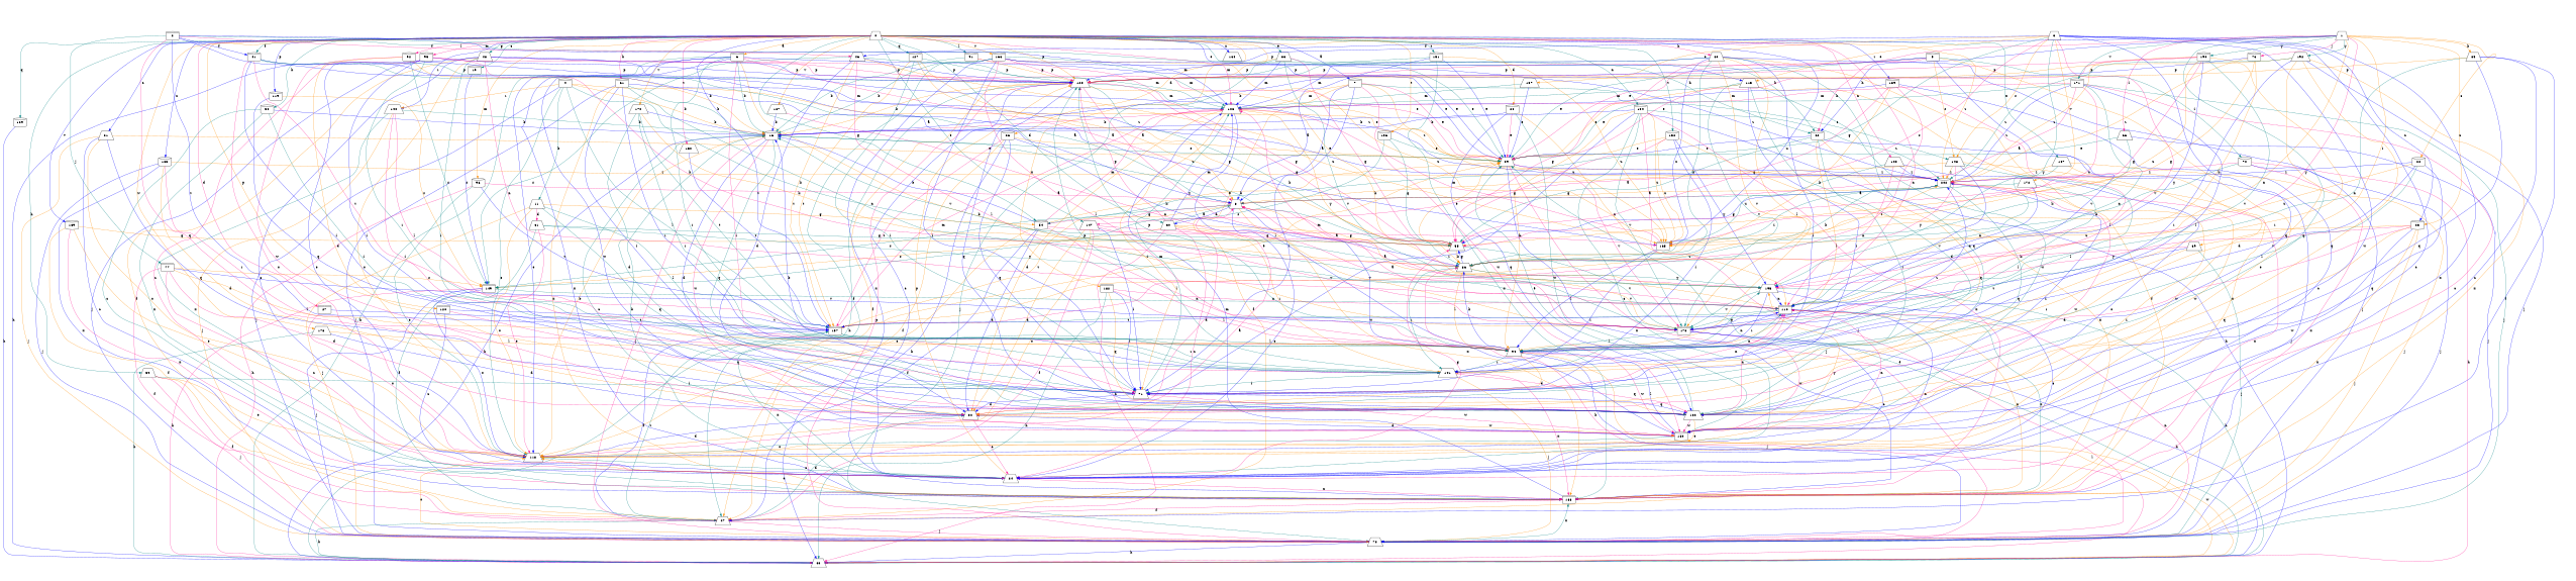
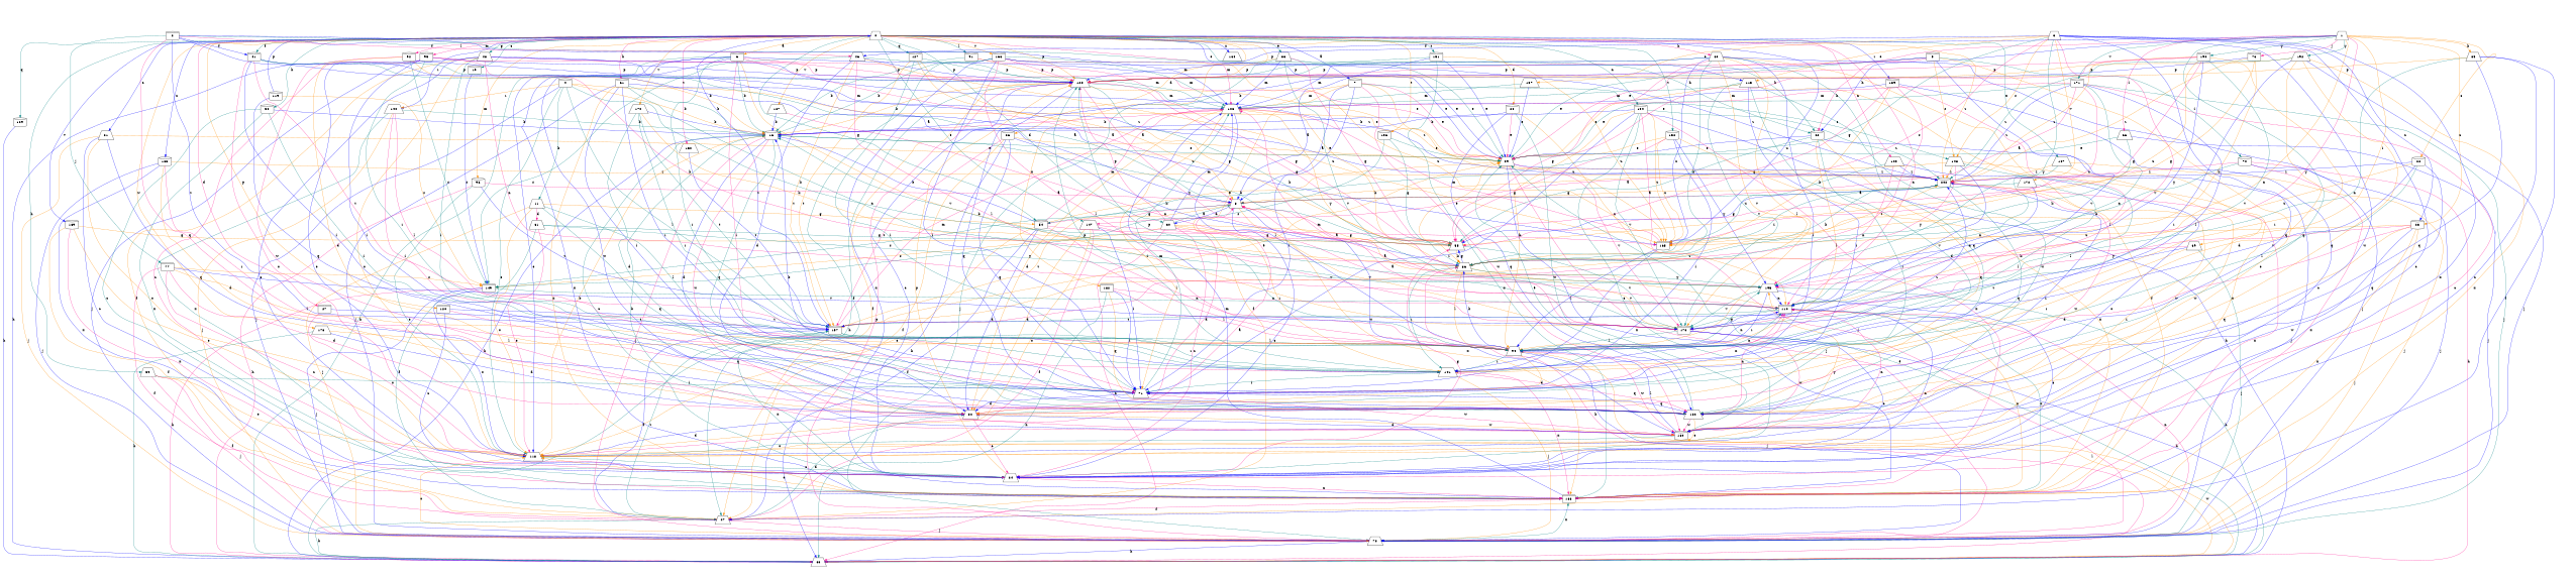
  strict digraph {
    node [shape=cylinder]
    edge [color=blue]
    0 [shape=trapezium]
    6
    7
    19
    21 [shape=trapezium]
    26
    27
    28
    30 [shape=trapezium]
    33 [shape=trapezium]
    41
    48 [shape=trapezium]
    54
    58
    59 [shape=trapezium]
    60 [shape=trapezium]
    61
    62
    91
    92
    95
    96
    103 [shape=trapezium]
    104
    105 [shape=trapezium]
    110
    115 [shape=trapezium]
    119
    120
    125 [shape=trapezium]
    127
    129
    139
    140 [shape=trapezium]
    147 [shape=trapezium]
    150 [shape=trapezium]
    151
    152
    156
    157
    163
    164 [shape=trapezium]
    165
    166
    167 [shape=trapezium]
    169
    170 [shape=trapezium]
    178 [shape=trapezium]
    182
    187 [shape=trapezium]
    202
    39 [shape=trapezium]
    8 [shape=trapezium]
    173
    180
    188
    16
    118 [shape=trapezium]
    63 [shape=trapezium]
    71 [shape=trapezium]
    141 [shape=trapezium]
    148 [shape=trapezium]
    47 [shape=trapezium]
    149
    132 [shape=trapezium]
    24 [shape=trapezium]
    78 [shape=trapezium]
    86 [shape=trapezium]
    32 [shape=trapezium]
    55 [shape=trapezium]
    94 [shape=trapezium]
    195 [shape=trapezium]
    1 [shape=trapezium]
    22
    23
    66 [shape=trapezium]
    69 [shape=trapezium]
    76
    85 [shape=trapezium]
    171
    190
    192 [shape=trapezium]
    2
    46 [shape=trapezium]
    77
    3 [shape=trapezium]
    n87 [label=137 shape=trapezium]
    172 [shape=trapezium]
    4
    11 [shape=trapezium]
    31 [shape=trapezium]
    5
    70
    0 -> 6 [color=darkorange label=a]
    0 -> 7 [label=a]
    0 -> 19 [color=teal label=c]
    0 -> 21 [label=c]
    0 -> 26 [color=darkorange label=d]
    0 -> 27 [color=deeppink label=d]
    0 -> 28 [color=darkorange label=d]
    0 -> 30 [color=teal label=d]
    0 -> 33 [color=teal label=e]
    0 -> 41 [color=teal label=f]
    0 -> 48 [color=teal label=g]
    0 -> 54 [color=teal label=g]
    0 -> 58 [color=teal label=h]
    0 -> 59 [color=teal label=h]
    0 -> 60 [color=deeppink label=h]
    0 -> 61 [color=deeppink label=h]
    0 -> 62 [color=teal label=h]
    0 -> 91 [color=teal label=l]
    0 -> 92 [color=deeppink label=l]
    0 -> 95 [color=deeppink label=m]
    0 -> 96 [color=darkorange label=m]
    0 -> 103 [color=deeppink label=m]
    0 -> 104 [color=teal label=n]
    0 -> 105 [color=deeppink label=n]
    0 -> 110 [color=deeppink label=n]
    0 -> 115 [label=o]
-   0 -> 119 [label=p]
+   119 -> 0 [label=p]
    0 -> 120 [color=darkorange label=p]
    0 -> 125 [color=darkorange label=p]
    0 -> 127 [color=teal label=q]
    0 -> 129 [color=teal label=q]
    0 -> 139 [label=r]
    0 -> 140 [label=r]
    0 -> 147 [color=teal label=s]
    0 -> 150 [color=deeppink label=t]
    0 -> 151 [color=teal label=t]
    0 -> 152 [color=teal label=t]
    0 -> 156 [color=darkorange label=t]
    0 -> 157 [label=t]
    0 -> 163 [label=u]
    0 -> 164 [label=u]
    0 -> 165 [label=u]
    0 -> 166 [color=darkorange label=v]
    0 -> 167 [color=darkorange label=v]
    0 -> 169 [label=v]
    0 -> 170 [color=darkorange label=v]
    0 -> 178 [color=darkorange label=w]
    0 -> 182 [color=darkorange label=x]
    0 -> 187 [color=teal label=x]
    0 -> 202 [color=darkorange label=z]
    6 -> 125 [color=deeppink label=p]
    6 -> 39 [label=e]
    6 -> 8 [color=deeppink label=a]
    6 -> 173 [color=darkorange label=v]
    6 -> 180 [label=w]
    6 -> 188 [label=x]
    6 -> 16 [color=teal label=b]
    6 -> 118 [label=o]
    6 -> 63 [color=teal label=h]
    6 -> 71 [color=deeppink label=i]
    6 -> 141 [color=teal label=r]
    7 -> 103 [color=darkorange label=m]
    7 -> 165 [color=darkorange label=u]
    7 -> 39 [color=deeppink label=e]
    7 -> 8 [label=a]
    7 -> 180 [color=deeppink label=w]
    7 -> 71 [label=i]
    7 -> 148 [color=teal label=s]
    7 -> 47 [color=darkorange label=f]
    19 -> 149 [label=s]
    21 -> 39 [color=darkorange label=e]
    21 -> 118 [color=darkorange label=o]
    21 -> 132 [label=q]
    21 -> 24 [label=c]
    21 -> 78 [color=darkorange label=j]
    26 -> 157 [color=deeppink label=t]
    26 -> 39 [color=darkorange label=e]
    26 -> 63 [label=h]
    26 -> 47 [color=darkorange label=f]
    26 -> 132 [label=q]
    26 -> 86 [label=k]
    27 -> 157 [label=t]
    27 -> 118 [color=deeppink label=o]
    28 -> 110 [color=darkorange label=n]
    28 -> 39 [color=deeppink label=e]
    28 -> 180 [color=teal label=w]
    28 -> 16 [label=b]
    28 -> 132 [label=q]
    30 -> 103 [label=m]
    30 -> 125 [color=deeppink label=p]
    30 -> 8 [color=teal label=a]
    30 -> 173 [color=darkorange label=v]
    30 -> 63 [color=deeppink label=h]
    30 -> 141 [color=darkorange label=r]
    30 -> 149 [color=darkorange label=s]
    30 -> 24 [color=deeppink label=c]
    30 -> 32 [color=deeppink label=d]
    30 -> 55 [color=darkorange label=g]
    33 -> 103 [label=m]
    33 -> 125 [color=darkorange label=p]
    33 -> 39 [color=teal label=e]
    33 -> 173 [color=teal label=v]
    33 -> 78 [color=teal label=j]
    33 -> 55 [color=deeppink label=g]
    41 -> 125 [color=teal label=p]
    41 -> 157 [color=deeppink label=t]
    41 -> 202 [label=z]
    41 -> 8 [color=teal label=a]
    41 -> 118 [color=deeppink label=o]
    41 -> 71 [label=i]
    48 -> 110 [color=deeppink label=n]
    48 -> 125 [color=deeppink label=p]
    48 -> 165 [label=u]
    48 -> 202 [label=z]
    48 -> 118 [color=darkorange label=o]
    48 -> 71 [color=teal label=i]
    48 -> 47 [color=darkorange label=f]
    48 -> 24 [label=c]
    48 -> 78 [label=j]
    54 -> 103 [color=deeppink label=m]
    54 -> 165 [color=deeppink label=u]
    54 -> 39 [color=darkorange label=e]
    54 -> 16 [label=b]
    54 -> 118 [color=darkorange label=o]
    54 -> 47 [label=f]
    54 -> 32 [label=d]
    54 -> 94 [color=deeppink label=l]
    58 -> 188 [color=teal label=x]
    58 -> 16 [label=b]
    58 -> 71 [color=teal label=i]
    58 -> 24 [color=teal label=c]
    59 -> 118 [color=darkorange label=o]
    59 -> 71 [color=teal label=i]
    59 -> 47 [color=deeppink label=f]
    59 -> 78 [color=deeppink label=j]
    60 -> 103 [label=m]
    60 -> 125 [color=teal label=p]
    60 -> 165 [label=u]
    60 -> 173 [color=darkorange label=v]
    60 -> 71 [label=i]
    60 -> 47 [color=darkorange label=f]
    60 -> 132 [color=teal label=q]
    60 -> 78 [label=j]
    60 -> 86 [color=teal label=k]
    60 -> 55 [color=deeppink label=g]
    60 -> 94 [color=darkorange label=l]
    61 -> 103 [label=m]
    61 -> 110 [color=teal label=n]
    61 -> 188 [color=darkorange label=x]
    61 -> 16 [color=teal label=b]
    61 -> 71 [label=i]
    61 -> 141 [label=r]
    61 -> 78 [label=j]
    62 -> 39 [label=e]
    62 -> 71 [color=teal label=i]
    62 -> 132 [color=darkorange label=q]
    62 -> 78 [label=j]
    62 -> 55 [color=teal label=g]
    62 -> 94 [color=darkorange label=l]
    91 -> 125 [color=darkorange label=p]
    91 -> 16 [color=teal label=b]
    91 -> 55 [color=deeppink label=g]
    92 -> 125 [label=p]
    92 -> 180 [color=deeppink label=w]
    92 -> 16 [color=darkorange label=b]
    92 -> 149 [color=teal label=s]
    92 -> 32 [color=darkorange label=d]
    95 -> 125 [label=p]
    95 -> 39 [color=deeppink label=e]
    95 -> 118 [label=o]
    95 -> 63 [label=h]
    95 -> 71 [label=i]
    95 -> 141 [color=teal label=r]
    95 -> 24 [color=deeppink label=c]
    95 -> 86 [color=deeppink label=k]
    96 -> 157 [label=t]
    96 -> 8 [color=deeppink label=a]
    96 -> 118 [color=teal label=o]
    96 -> 63 [color=deeppink label=h]
    103 -> 16 [color=deeppink label=b]
    103 -> 71 [color=darkorange label=i]
    103 -> 86 [color=darkorange label=k]
    103 -> 32 [color=darkorange label=d]
    103 -> 94 [label=l]
    103 -> 195 [color=darkorange label=y]
    104 -> 165 [color=darkorange label=u]
    104 -> 202 [color=teal label=z]
    104 -> 173 [color=teal label=v]
    104 -> 188 [color=deeppink label=x]
    104 -> 16 [label=b]
    104 -> 63 [label=h]
    104 -> 71 [label=i]
    104 -> 24 [color=teal label=c]
    104 -> 78 [color=deeppink label=j]
    104 -> 94 [color=darkorange label=l]
    105 -> 110 [color=deeppink label=n]
    105 -> 165 [color=teal label=u]
    105 -> 202 [label=z]
    105 -> 118 [label=o]
    110 -> 157 [color=teal label=t]
    110 -> 8 [color=darkorange label=a]
    110 -> 173 [color=teal label=v]
    110 -> 188 [color=teal label=x]
    115 -> 103 [color=teal label=m]
    115 -> 39 [color=darkorange label=e]
    115 -> 173 [color=teal label=v]
    115 -> 180 [color=teal label=w]
    115 -> 188 [color=darkorange label=x]
    115 -> 71 [label=i]
    115 -> 32 [color=teal label=d]
    119 -> 149 [color=darkorange label=s]
    119 -> 132 [label=q]
    120 -> 157 [label=t]
    120 -> 132 [color=deeppink label=q]
    120 -> 24 [label=c]
    125 -> 103 [color=teal label=m]
    125 -> 202 [color=darkorange label=z]
    125 -> 16 [color=darkorange label=b]
    125 -> 63 [color=teal label=h]
    125 -> 47 [color=darkorange label=f]
    125 -> 132 [label=q]
    125 -> 24 [label=c]
    125 -> 86 [color=teal label=k]
    125 -> 55 [color=deeppink label=g]
    125 -> 195 [color=deeppink label=y]
    127 -> 125 [color=teal label=p]
    127 -> 157 [color=darkorange label=t]
    127 -> 8 [color=darkorange label=a]
    127 -> 71 [color=teal label=i]
    127 -> 55 [color=darkorange label=g]
    129 -> 63 [label=h]
    139 -> 103 [label=m]
    139 -> 157 [color=deeppink label=t]
    139 -> 24 [label=c]
    139 -> 86 [color=darkorange label=k]
    139 -> 55 [color=deeppink label=g]
    139 -> 94 [color=deeppink label=l]
    140 -> 188 [color=teal label=x]
    140 -> 16 [color=teal label=b]
    140 -> 71 [color=deeppink label=i]
    140 -> 78 [color=darkorange label=j]
    140 -> 94 [color=deeppink label=l]
    147 -> 173 [color=deeppink label=v]
    147 -> 118 [color=darkorange label=o]
    147 -> 71 [label=i]
    147 -> 47 [color=deeppink label=f]
    147 -> 32 [color=darkorange label=d]
    147 -> 55 [color=deeppink label=g]
    150 -> 157 [label=t]
    151 -> 125 [color=teal label=p]
    151 -> 165 [color=darkorange label=u]
    151 -> 39 [label=e]
    151 -> 8 [label=a]
    151 -> 188 [color=teal label=x]
    152 -> 165 [color=darkorange label=u]
    152 -> 39 [color=darkorange label=e]
    152 -> 188 [color=darkorange label=x]
    152 -> 71 [label=i]
    152 -> 55 [color=deeppink label=g]
    152 -> 195 [label=y]
    156 -> 39 [color=teal label=e]
    156 -> 149 [color=teal label=s]
    156 -> 55 [color=teal label=g]
    157 -> 103 [color=deeppink label=m]
    157 -> 202 [color=darkorange label=z]
    157 -> 39 [color=darkorange label=e]
    157 -> 188 [color=teal label=x]
    157 -> 141 [color=teal label=r]
    157 -> 47 [label=f]
    157 -> 94 [color=teal label=l]
    163 -> 202 [color=darkorange label=z]
    163 -> 188 [label=x]
    163 -> 141 [color=deeppink label=r]
    163 -> 78 [label=j]
    163 -> 32 [color=darkorange label=d]
    165 -> 103 [color=deeppink label=m]
    165 -> 71 [label=i]
    165 -> 94 [label=l]
    166 -> 103 [color=teal label=m]
    166 -> 125 [color=deeppink label=p]
    166 -> 165 [color=darkorange label=u]
    166 -> 202 [label=z]
    166 -> 39 [label=e]
    166 -> 188 [label=x]
    166 -> 16 [color=teal label=b]
    166 -> 71 [label=i]
    166 -> 47 [color=teal label=f]
    166 -> 94 [color=deeppink label=l]
    167 -> 110 [color=deeppink label=n]
    167 -> 16 [label=b]
    169 -> 188 [color=deeppink label=x]
    169 -> 118 [color=darkorange label=o]
    169 -> 47 [color=darkorange label=f]
    169 -> 55 [color=darkorange label=g]
    170 -> 157 [color=teal label=t]
    170 -> 16 [label=b]
    170 -> 141 [color=teal label=r]
    170 -> 86 [color=darkorange label=k]
    170 -> 32 [color=teal label=d]
    178 -> 63 [color=teal label=h]
    178 -> 32 [label=d]
    178 -> 94 [color=darkorange label=l]
    182 -> 110 [color=deeppink label=n]
    182 -> 63 [color=teal label=h]
    182 -> 71 [label=i]
    182 -> 132 [color=darkorange label=q]
    182 -> 94 [color=deeppink label=l]
    187 -> 110 [color=teal label=n]
    187 -> 202 [color=darkorange label=z]
    187 -> 180 [color=darkorange label=w]
    187 -> 78 [color=darkorange label=j]
    202 -> 8 [color=darkorange label=a]
    202 -> 180 [color=deeppink label=w]
    202 -> 188 [color=deeppink label=x]
    202 -> 132 [color=teal label=q]
    202 -> 86 [color=teal label=k]
    202 -> 55 [label=g]
    39 -> 202 [label=z]
    39 -> 173 [color=deeppink label=v]
    39 -> 188 [label=x]
    39 -> 78 [color=deeppink label=j]
    8 -> 30 [label=d]
    8 -> 54 [color=deeppink label=g]
    8 -> 157 [color=darkorange label=t]
    8 -> 180 [label=w]
    8 -> 188 [color=darkorange label=x]
    8 -> 149 [color=teal label=s]
    8 -> 24 [label=c]
    173 -> 103 [color=deeppink label=m]
    173 -> 8 [color=deeppink label=a]
    173 -> 180 [color=deeppink label=w]
    173 -> 63 [label=h]
    173 -> 24 [label=c]
    173 -> 94 [color=teal label=l]
    180 -> 110 [color=deeppink label=n]
    180 -> 118 [color=teal label=o]
    180 -> 32 [label=d]
    180 -> 94 [label=l]
    188 -> 103 [label=m]
    188 -> 110 [color=darkorange label=n]
    188 -> 118 [color=darkorange label=o]
    188 -> 47 [color=deeppink label=f]
    16 -> 39 [color=teal label=e]
    16 -> 180 [color=deeppink label=w]
    16 -> 63 [label=h]
    16 -> 132 [color=teal label=q]
    16 -> 24 [color=teal label=c]
    16 -> 78 [color=deeppink label=j]
    16 -> 32 [label=d]
    118 -> 202 [color=darkorange label=z]
    118 -> 8 [color=deeppink label=a]
    118 -> 16 [color=darkorange label=b]
    118 -> 24 [color=teal label=c]
    118 -> 32 [label=d]
    118 -> 195 [color=darkorange label=y]
    63 -> 39 [color=teal label=e]
    63 -> 180 [color=darkorange label=w]
    63 -> 86 [color=deeppink label=k]
    63 -> 94 [color=darkorange label=l]
    71 -> 103 [color=teal label=m]
    71 -> 110 [color=deeppink label=n]
    71 -> 180 [color=deeppink label=w]
    71 -> 132 [label=q]
    71 -> 32 [label=d]
    141 -> 110 [color=teal label=n]
    141 -> 125 [color=teal label=p]
    141 -> 202 [label=z]
    141 -> 188 [color=deeppink label=x]
    141 -> 71 [color=teal label=i]
    141 -> 132 [color=deeppink label=q]
    141 -> 78 [color=darkorange label=j]
    148 -> 202 [color=darkorange label=z]
    148 -> 8 [color=darkorange label=a]
    148 -> 173 [label=v]
    148 -> 180 [color=darkorange label=w]
    148 -> 94 [color=teal label=l]
    148 -> 195 [color=deeppink label=y]
    47 -> 157 [color=teal label=t]
    47 -> 63 [color=teal label=h]
    47 -> 78 [color=deeppink label=j]
    47 -> 32 [color=teal label=d]
    149 -> 110 [color=teal label=n]
    149 -> 118 [label=o]
    149 -> 63 [color=deeppink label=h]
    149 -> 78 [label=j]
    132 -> 110 [color=deeppink label=n]
    132 -> 202 [label=z]
    132 -> 39 [color=teal label=e]
    132 -> 180 [color=deeppink label=w]
    132 -> 16 [label=b]
    132 -> 118 [color=darkorange label=o]
    24 -> 110 [label=n]
    24 -> 125 [color=darkorange label=p]
    24 -> 188 [color=deeppink label=x]
    24 -> 16 [color=teal label=b]
    24 -> 55 [color=deeppink label=g]
    78 -> 110 [color=deeppink label=n]
    78 -> 125 [color=deeppink label=p]
    78 -> 188 [color=teal label=x]
    78 -> 118 [color=darkorange label=o]
    78 -> 63 [label=h]
    86 -> 202 [color=teal label=z]
    86 -> 8 [color=deeppink label=a]
    86 -> 173 [color=darkorange label=v]
    86 -> 141 [color=teal label=r]
    86 -> 55 [label=g]
    86 -> 94 [color=darkorange label=l]
    86 -> 195 [color=teal label=y]
    32 -> 180 [color=darkorange label=w]
    32 -> 24 [color=deeppink label=c]
    55 -> 39 [color=darkorange label=e]
    55 -> 173 [color=teal label=v]
    55 -> 16 [color=teal label=b]
    55 -> 86 [color=darkorange label=k]
    94 -> 110 [label=n]
    94 -> 125 [color=teal label=p]
    94 -> 180 [color=deeppink label=w]
    94 -> 141 [color=teal label=r]
    94 -> 78 [label=j]
    94 -> 86 [label=k]
    94 -> 32 [color=darkorange label=d]
    94 -> 195 [color=teal label=y]
    195 -> 110 [label=n]
    195 -> 173 [color=teal label=v]
    195 -> 16 [color=teal label=b]
    195 -> 63 [color=teal label=h]
    195 -> 141 [label=r]
    195 -> 24 [label=c]
    1 -> 62 [label=h]
    1 -> 110 [color=darkorange label=n]
    1 -> 125 [label=p]
    1 -> 39 [color=deeppink label=e]
    1 -> 132 [color=teal label=q]
    1 -> 195 [color=deeppink label=y]
    1 -> 22 [color=darkorange label=c]
    1 -> 23 [color=darkorange label=c]
    1 -> 66 [color=deeppink label=i]
    1 -> 69 [color=darkorange label=i]
    1 -> 76 [color=deeppink label=j]
    1 -> 85 [color=darkorange label=k]
    1 -> 171 [color=teal label=v]
    1 -> 190 [color=teal label=y]
    1 -> 192 [color=teal label=y]
    22 -> 165 [color=darkorange label=u]
    22 -> 202 [label=z]
    22 -> 173 [label=v]
    22 -> 132 [label=q]
    22 -> 94 [color=teal label=l]
    23 -> 165 [color=darkorange label=u]
    23 -> 180 [label=w]
    23 -> 188 [color=darkorange label=x]
    23 -> 132 [color=darkorange label=q]
    23 -> 78 [color=darkorange label=j]
    23 -> 32 [color=deeppink label=d]
    23 -> 195 [color=deeppink label=y]
    66 -> 39 [color=teal label=e]
    66 -> 78 [label=j]
    66 -> 86 [color=teal label=k]
    69 -> 157 [label=t]
    69 -> 141 [color=darkorange label=r]
    69 -> 78 [color=teal label=j]
    69 -> 86 [color=deeppink label=k]
    76 -> 125 [label=p]
    76 -> 202 [color=darkorange label=z]
    76 -> 86 [color=darkorange label=k]
    76 -> 55 [color=darkorange label=g]
    85 -> 110 [color=teal label=n]
    85 -> 125 [color=darkorange label=p]
    85 -> 47 [label=f]
    85 -> 132 [label=q]
    85 -> 24 [label=c]
    171 -> 103 [color=deeppink label=m]
    171 -> 110 [color=teal label=n]
    171 -> 165 [color=deeppink label=u]
    171 -> 202 [label=z]
    171 -> 39 [color=teal label=e]
    171 -> 8 [color=deeppink label=a]
    171 -> 24 [color=deeppink label=c]
    171 -> 78 [color=teal label=j]
    171 -> 94 [label=l]
    190 -> 125 [color=deeppink label=p]
    190 -> 165 [color=darkorange label=u]
    190 -> 202 [color=darkorange label=z]
    190 -> 39 [color=deeppink label=e]
    190 -> 173 [color=teal label=v]
    190 -> 141 [color=darkorange label=r]
    190 -> 55 [color=deeppink label=g]
    190 -> 195 [label=y]
    192 -> 125 [color=darkorange label=p]
    192 -> 202 [color=teal label=z]
    192 -> 188 [color=darkorange label=x]
    192 -> 141 [label=r]
    192 -> 132 [color=darkorange label=q]
    192 -> 78 [label=j]
    192 -> 32 [color=darkorange label=d]
    2 -> 41 [label=f]
    2 -> 62 [color=teal label=h]
    2 -> 103 [label=m]
    2 -> 157 [label=t]
    2 -> 8 [label=a]
    2 -> 132 [color=deeppink label=q]
    2 -> 46 [color=deeppink label=f]
    2 -> 77 [color=teal label=j]
    46 -> 103 [color=teal label=m]
    46 -> 125 [label=p]
    46 -> 157 [color=darkorange label=t]
    46 -> 165 [color=darkorange label=u]
    46 -> 149 [color=teal label=s]
    46 -> 32 [label=d]
    46 -> 94 [color=deeppink label=l]
    77 -> 173 [label=v]
    77 -> 47 [color=deeppink label=f]
    77 -> 149 [color=darkorange label=s]
    77 -> 24 [color=deeppink label=c]
    77 -> 32 [color=deeppink label=d]
    77 -> 94 [color=darkorange label=l]
    3 -> 54 [color=teal label=g]
    3 -> 115 [color=darkorange label=o]
    3 -> 147 [color=deeppink label=s]
    3 -> 173 [color=deeppink label=v]
    3 -> 180 [label=w]
    3 -> 188 [label=x]
    3 -> 148 [color=darkorange label=s]
    3 -> 132 [label=q]
    3 -> 24 [label=c]
    3 -> 195 [color=teal label=y]
    3 -> 23 [label=c]
    3 -> 46 [label=f]
    3 -> n87 [color=darkorange label=o]
    3 -> 172 [color=darkorange label=v]
    n87 -> 103 [color=teal label=m]
    n87 -> 39 [label=e]
    172 -> 110 [label=n]
    172 -> 8 [color=teal label=a]
    172 -> 94 [color=teal label=l]
    4 -> 140 [color=darkorange label=r]
    4 -> 39 [color=darkorange label=e]
    4 -> 16 [color=darkorange label=b]
    4 -> 118 [color=teal label=o]
    4 -> 78 [label=j]
    4 -> 86 [color=teal label=k]
    4 -> 94 [color=teal label=l]
    4 -> 11 [color=teal label=b]
    11 -> 54 [color=darkorange label=g]
    11 -> 118 [color=darkorange label=o]
    11 -> 132 [color=teal label=q]
    11 -> 78 [color=darkorange label=j]
    11 -> 94 [color=teal label=l]
    11 -> 31 [color=deeppink label=d]
    31 -> 118 [color=deeppink label=o]
    31 -> 47 [color=teal label=f]
    31 -> 55 [color=teal label=g]
    31 -> 195 [color=teal label=y]
    5 -> 62 [color=deeppink label=h]
    5 -> 125 [color=deeppink label=p]
    5 -> 39 [color=teal label=e]
    5 -> 173 [label=v]
    5 -> 16 [label=b]
    5 -> 118 [color=darkorange label=o]
    5 -> 148 [color=darkorange label=s]
    5 -> 70 [color=teal label=i]
    70 -> 202 [color=deeppink label=z]
    70 -> 188 [color=deeppink label=x]
    70 -> 63 [color=deeppink label=h]
    70 -> 78 [label=j]
    70 -> 86 [color=teal label=k]
  }
